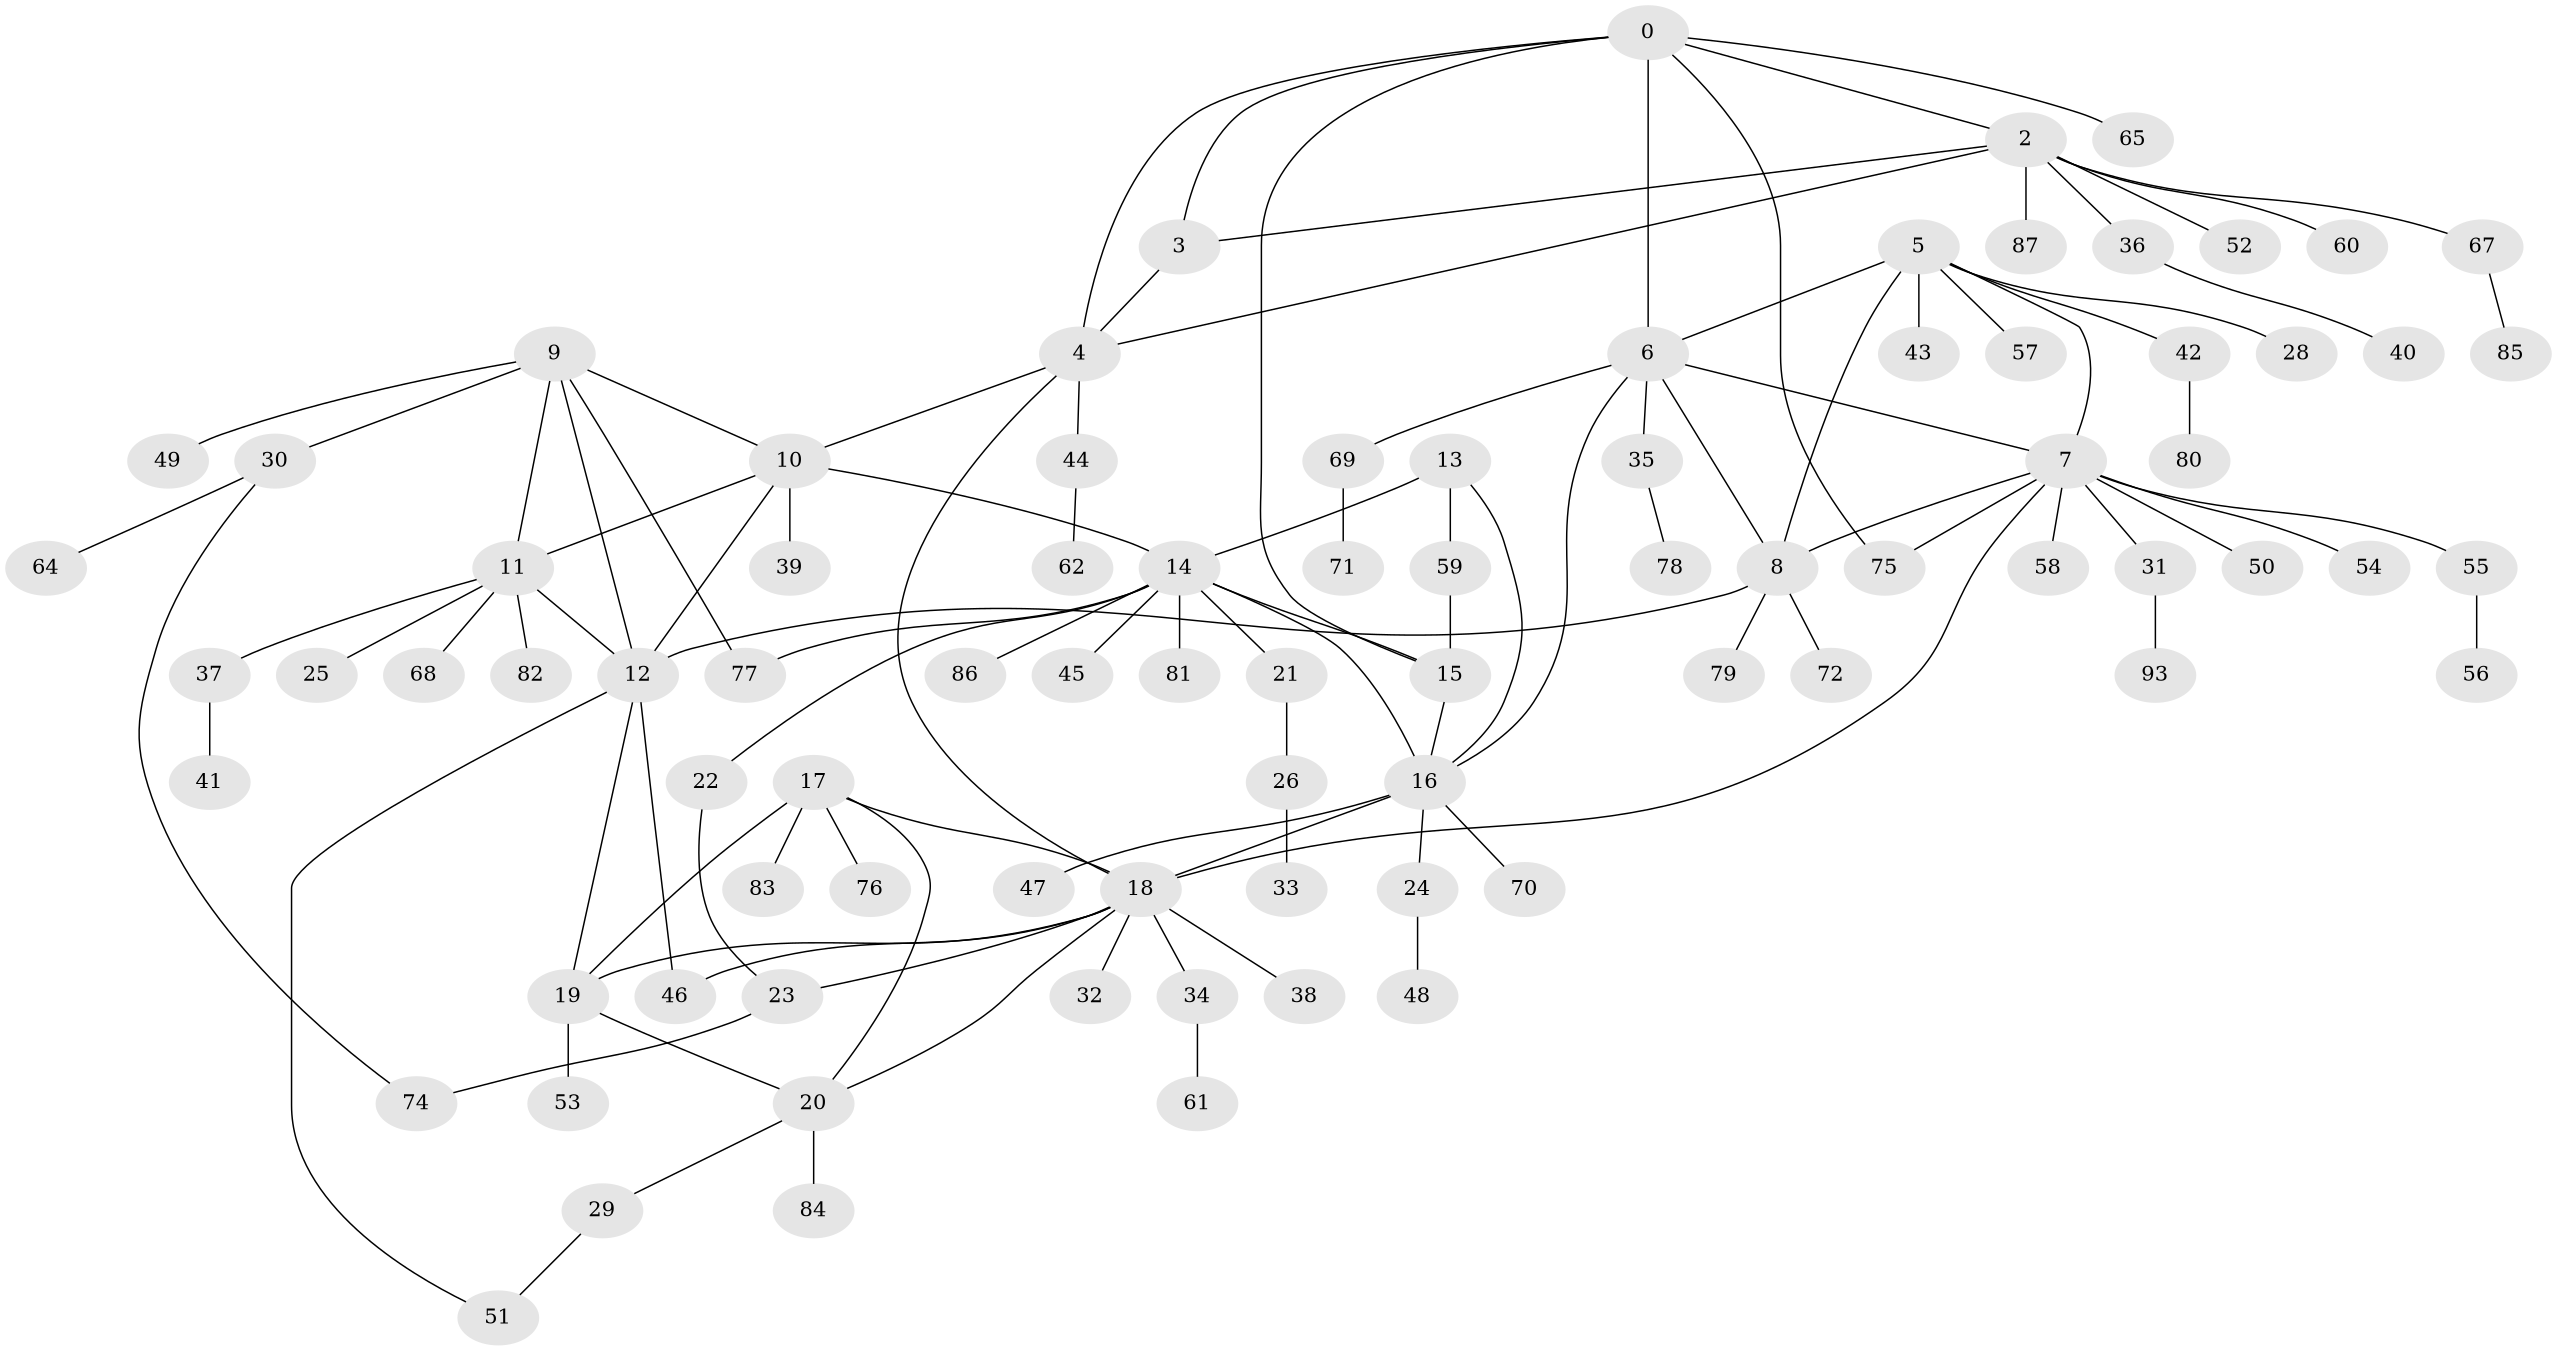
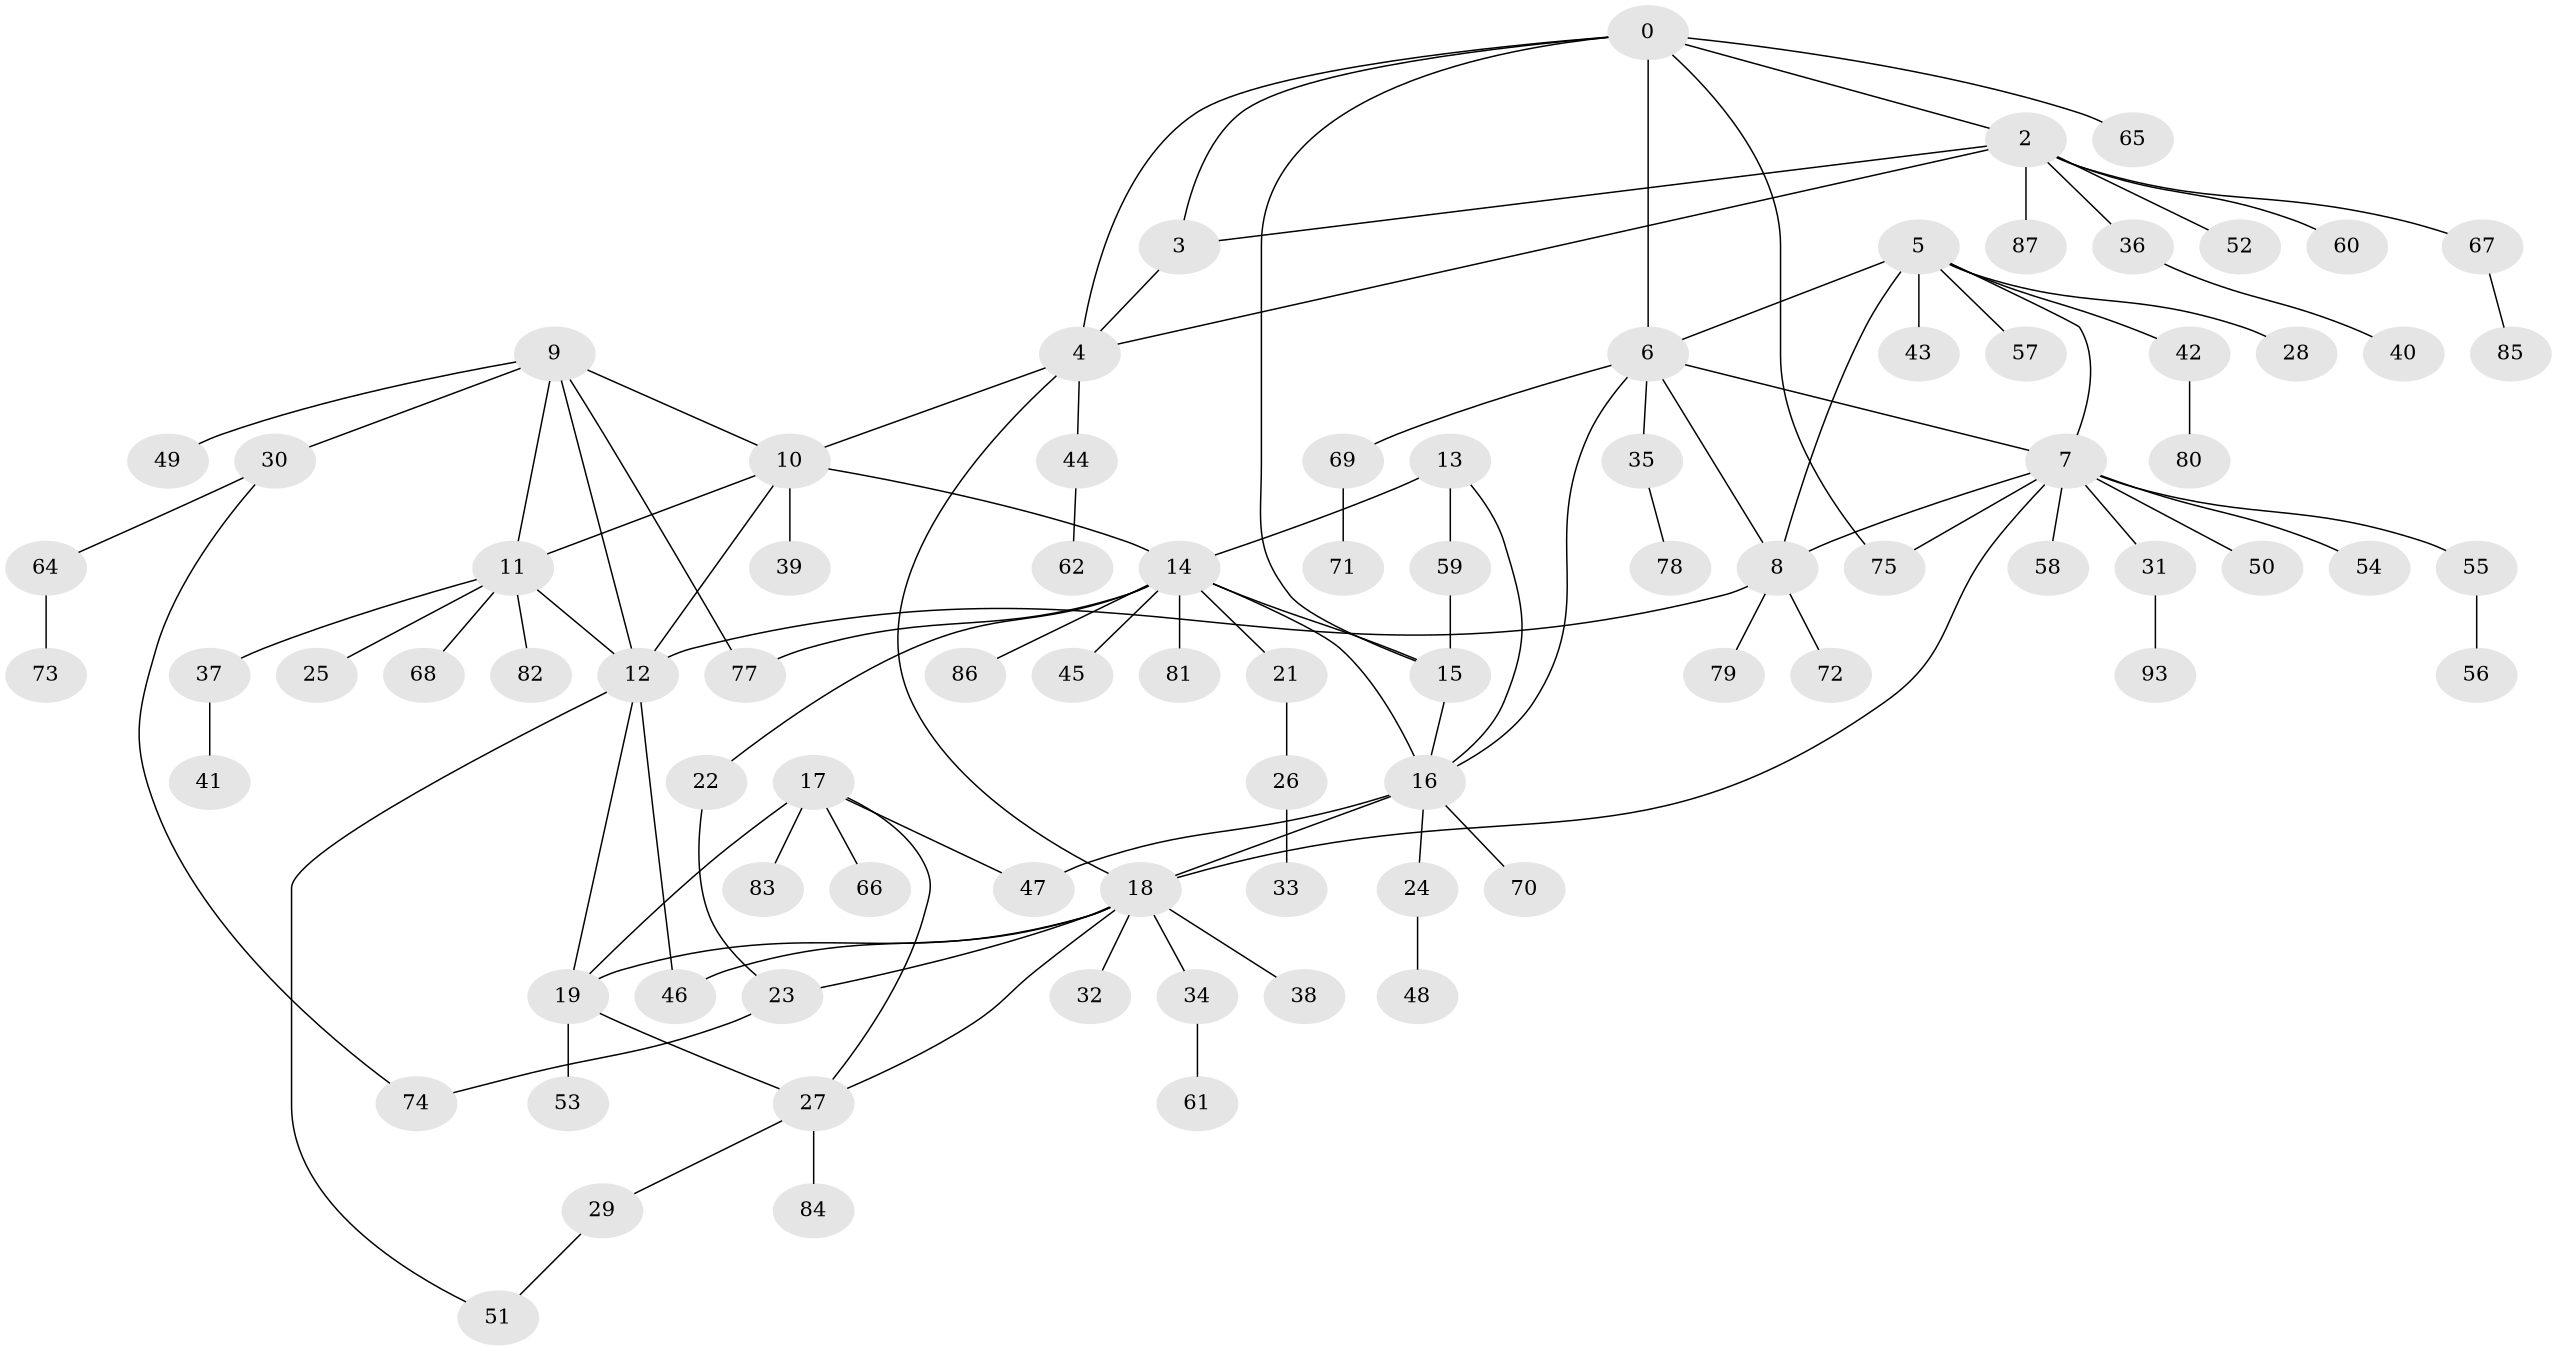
  graph {
    node [color=gray90 style=filled]
    n1 [label=0]
    2
    3
    4
    6
    15
    65
    75
    n9 [label=87]
    36
    52
    60
    67
    10
    18
    44
    7
    8
    16
    35
    69
    40
    85
    12
    11
    14
    39
    19
    46
-   20
+   20 [label=27]
    23
    32
    34
    38
    62
    5
    28
    42
    43
    57
    31
    50
    54
    55
    58
    72
    79
    80
    24
    47
    70
    78
    71
    n54 [label=93]
    56
    51
    9
    30
    49
    77
    25
    37
    68
    82
    74
    64
    21
    22
    45
    81
    86
    41
    53
    13
    59
    26
    48
    17
-   66 [label=76]
+   66
    83
    29
    84
    61
    33
+   73
    n1 -- 2
    n1 -- 3
    n1 -- 4
    n1 -- 6
    n1 -- 15
    n1 -- 65
    n1 -- 75
    2 -- 3
    2 -- 4
    2 -- n9
    2 -- 36
    2 -- 52
    2 -- 60
    2 -- 67
    3 -- 4
    4 -- 10
    4 -- 18
    4 -- 44
    6 -- 7
    6 -- 8
    6 -- 16
    6 -- 35
    6 -- 69
    15 -- 16
    36 -- 40
    67 -- 85
    10 -- 12
    10 -- 11
    10 -- 14
    10 -- 39
    18 -- 19
    18 -- 46
    18 -- 20
    18 -- 23
    18 -- 32
    18 -- 34
    18 -- 38
    44 -- 62
    7 -- 75
    7 -- 18
    7 -- 8
    7 -- 31
    7 -- 50
    7 -- 54
    7 -- 55
    7 -- 58
    8 -- 12
    8 -- 72
    8 -- 79
    16 -- 18
    16 -- 24
    16 -- 47
    16 -- 70
    35 -- 78
    69 -- 71
    12 -- 19
    12 -- 46
    12 -- 51
    11 -- 12
    11 -- 25
    11 -- 37
    11 -- 68
    11 -- 82
    14 -- 15
    14 -- 16
    14 -- 77
    14 -- 21
    14 -- 22
    14 -- 45
    14 -- 81
    14 -- 86
    19 -- 20
    19 -- 53
    20 -- 29
    20 -- 84
    23 -- 74
    34 -- 61
    5 -- 6
    5 -- 7
    5 -- 8
    5 -- 28
    5 -- 42
    5 -- 43
    5 -- 57
    42 -- 80
    31 -- n54
    55 -- 56
    24 -- 48
    9 -- 10
    9 -- 12
    9 -- 11
    9 -- 30
    9 -- 49
    9 -- 77
    30 -- 74
    30 -- 64
    37 -- 41
+   64 -- 73
    21 -- 26
    22 -- 23
    13 -- 16
    13 -- 14
    13 -- 59
    59 -- 15
    26 -- 33
-   17 -- 18
+   17 -- 47
    17 -- 19
    17 -- 20
    17 -- 66
    17 -- 83
    29 -- 51
  }
